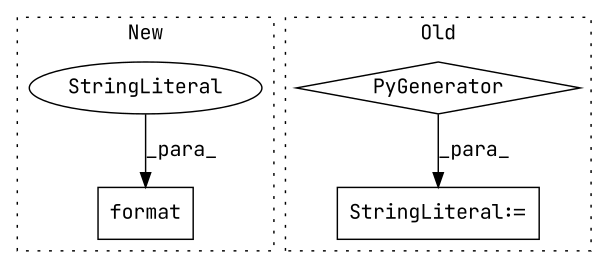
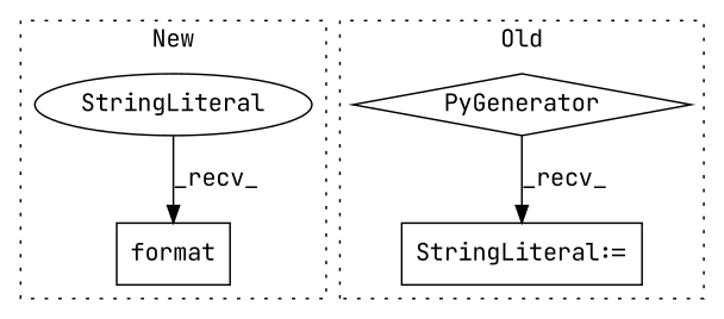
  digraph {
    fontname="JetBrains Mono"
    node [fontname="JetBrains Mono" shape=box]
    edge [fontname="JetBrains Mono"]
    n1 [a=32 l="7,1" label=format s="502,516"]
    n2 [a=45 l=13 label=StringLiteral s=488 shape=ellipse]
    n3 [a=107 l=122 label=PyGenerator s=598 shape=diamond]
    n4 [a=7 l=1 label="StringLiteral:=" s=580]
    subgraph cluster_1 {
      label=New
      style=dotted
      n1
      n2
    }
    subgraph cluster_2 {
      label=Old
      style=dotted
      n3
      n4
    }
-   n2 -> n1 [label=_para_]
-   n3 -> n4 [label=_para_]
+   n2 -> n1 [label=_recv_]
+   n3 -> n4 [label=_recv_]
  }
